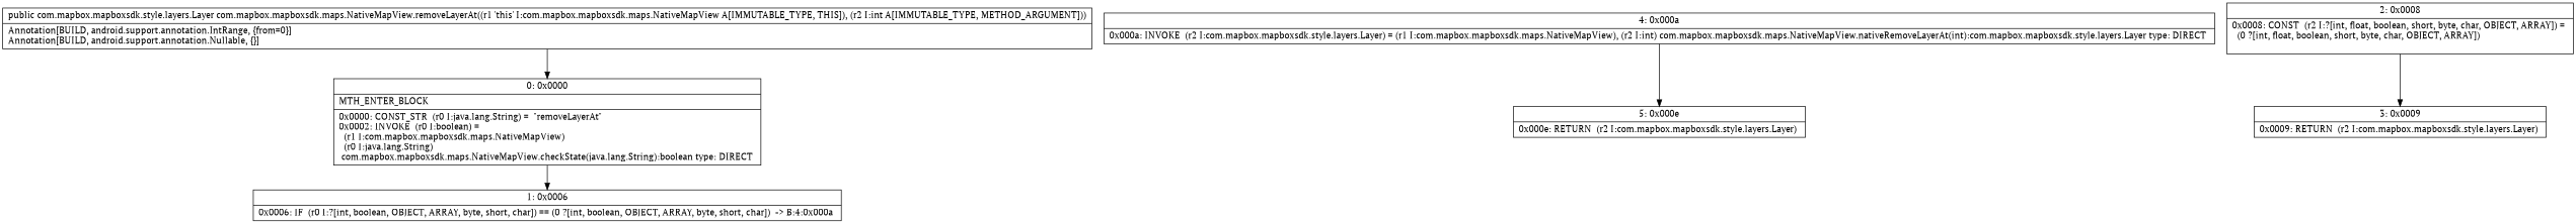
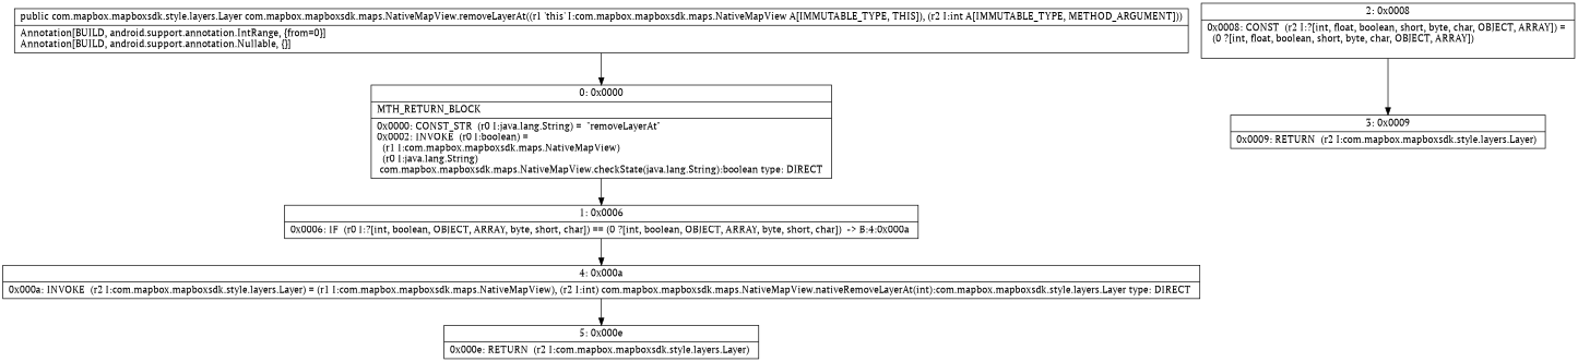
  digraph {
    fontname="PT Serif"
    node [fontname="PT Serif" shape=record]
    edge [fontname="PT Serif"]
-   n1 [label="{0\:\ 0x0000|MTH_ENTER_BLOCK\l|0x0000: CONST_STR  (r0 I:java.lang.String) =  \"removeLayerAt\" \l0x0002: INVOKE  (r0 I:boolean) = \l  (r1 I:com.mapbox.mapboxsdk.maps.NativeMapView)\l  (r0 I:java.lang.String)\l com.mapbox.mapboxsdk.maps.NativeMapView.checkState(java.lang.String):boolean type: DIRECT \l}"]
+   n1 [label="{0\:\ 0x0000|MTH_RETURN_BLOCK\l|0x0000: CONST_STR  (r0 I:java.lang.String) =  \"removeLayerAt\" \l0x0002: INVOKE  (r0 I:boolean) = \l  (r1 I:com.mapbox.mapboxsdk.maps.NativeMapView)\l  (r0 I:java.lang.String)\l com.mapbox.mapboxsdk.maps.NativeMapView.checkState(java.lang.String):boolean type: DIRECT \l}"]
    n2 [label="{1\:\ 0x0006|0x0006: IF  (r0 I:?[int, boolean, OBJECT, ARRAY, byte, short, char]) == (0 ?[int, boolean, OBJECT, ARRAY, byte, short, char])  \-\> B:4:0x000a \l}"]
    n3 [label="{4\:\ 0x000a|0x000a: INVOKE  (r2 I:com.mapbox.mapboxsdk.style.layers.Layer) = (r1 I:com.mapbox.mapboxsdk.maps.NativeMapView), (r2 I:int) com.mapbox.mapboxsdk.maps.NativeMapView.nativeRemoveLayerAt(int):com.mapbox.mapboxsdk.style.layers.Layer type: DIRECT \l}"]
    n4 [label="{2\:\ 0x0008|0x0008: CONST  (r2 I:?[int, float, boolean, short, byte, char, OBJECT, ARRAY]) = \l  (0 ?[int, float, boolean, short, byte, char, OBJECT, ARRAY])\l \l}"]
    n5 [label="{3\:\ 0x0009|0x0009: RETURN  (r2 I:com.mapbox.mapboxsdk.style.layers.Layer) \l}"]
    n6 [label="{5\:\ 0x000e|0x000e: RETURN  (r2 I:com.mapbox.mapboxsdk.style.layers.Layer) \l}"]
    n7 [label="{public com.mapbox.mapboxsdk.style.layers.Layer com.mapbox.mapboxsdk.maps.NativeMapView.removeLayerAt((r1 'this' I:com.mapbox.mapboxsdk.maps.NativeMapView A[IMMUTABLE_TYPE, THIS]), (r2 I:int A[IMMUTABLE_TYPE, METHOD_ARGUMENT]))  | Annotation[BUILD, android.support.annotation.IntRange, \{from=0\}]\lAnnotation[BUILD, android.support.annotation.Nullable, \{\}]\l}"]
    n1 -> n2
+   n2 -> n3
    n3 -> n6
    n4 -> n5
    n7 -> n1
  }
